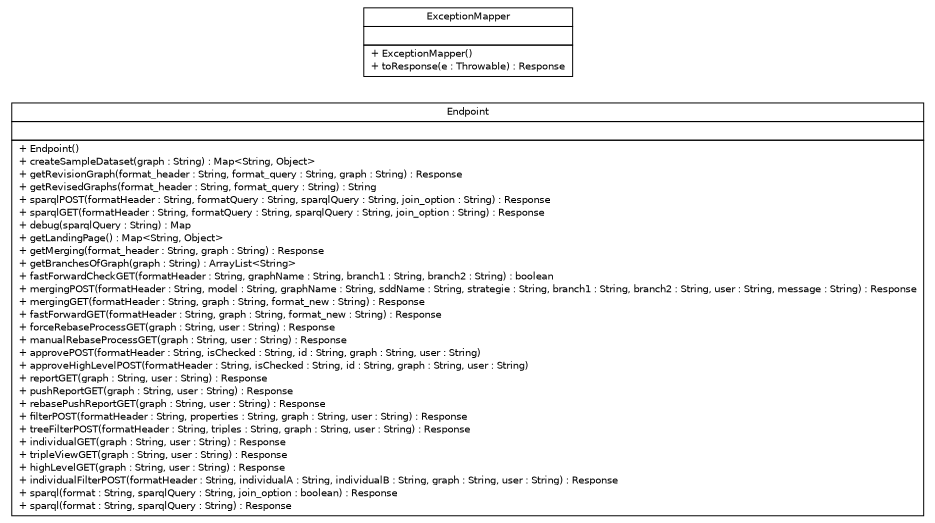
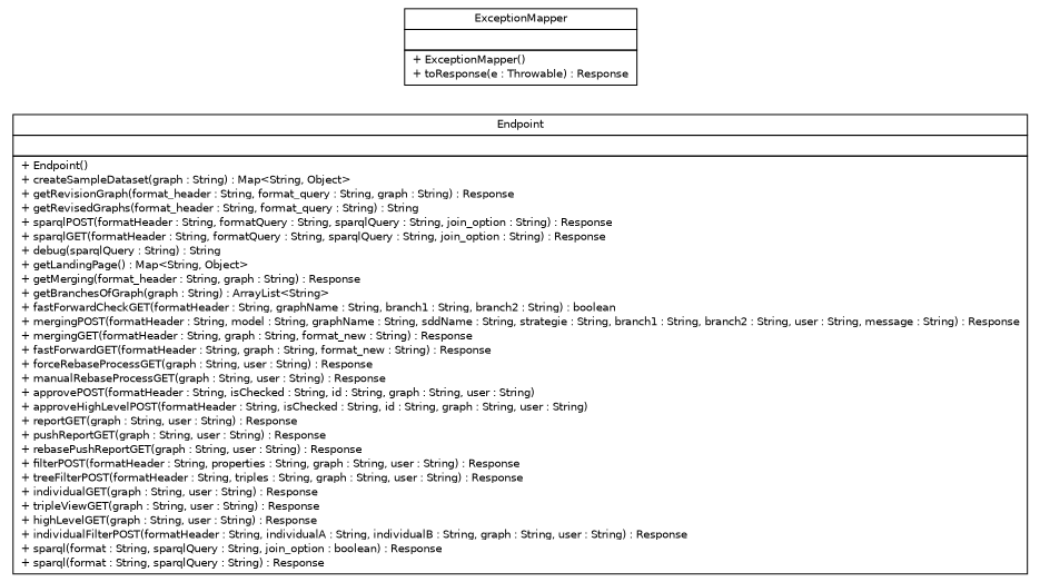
  digraph {
    nodesep=0.25
    ranksep=0.5
    rankdir=LR
    node [fontcolor=black fontname=Helvetica fontsize=10.0 shape=plaintext]
-   n1 [label=<<table title="de.tud.plt.r43ples.webservice.Endpoint" border="0" cellborder="1" cellspacing="0" cellpadding="2" port="p" href="./Endpoint.html"> 		<tr><td><table border="0" cellspacing="0" cellpadding="1"> <tr><td align="center" balign="center"> Endpoint </td></tr> 		</table></td></tr> 		<tr><td><table border="0" cellspacing="0" cellpadding="1"> <tr><td align="left" balign="left">  </td></tr> 		</table></td></tr> 		<tr><td><table border="0" cellspacing="0" cellpadding="1"> <tr><td align="left" balign="left"> + Endpoint() </td></tr> <tr><td align="left" balign="left"> + createSampleDataset(graph : String) : Map&lt;String, Object&gt; </td></tr> <tr><td align="left" balign="left"> + getRevisionGraph(format_header : String, format_query : String, graph : String) : Response </td></tr> <tr><td align="left" balign="left"> + getRevisedGraphs(format_header : String, format_query : String) : String </td></tr> <tr><td align="left" balign="left"> + sparqlPOST(formatHeader : String, formatQuery : String, sparqlQuery : String, join_option : String) : Response </td></tr> <tr><td align="left" balign="left"> + sparqlGET(formatHeader : String, formatQuery : String, sparqlQuery : String, join_option : String) : Response </td></tr> <tr><td align="left" balign="left"> + debug(sparqlQuery : String) : Map </td></tr> <tr><td align="left" balign="left"> + getLandingPage() : Map&lt;String, Object&gt; </td></tr> <tr><td align="left" balign="left"> + getMerging(format_header : String, graph : String) : Response </td></tr> <tr><td align="left" balign="left"> + getBranchesOfGraph(graph : String) : ArrayList&lt;String&gt; </td></tr> <tr><td align="left" balign="left"> + fastForwardCheckGET(formatHeader : String, graphName : String, branch1 : String, branch2 : String) : boolean </td></tr> <tr><td align="left" balign="left"> + mergingPOST(formatHeader : String, model : String, graphName : String, sddName : String, strategie : String, branch1 : String, branch2 : String, user : String, message : String) : Response </td></tr> <tr><td align="left" balign="left"> + mergingGET(formatHeader : String, graph : String, format_new : String) : Response </td></tr> <tr><td align="left" balign="left"> + fastForwardGET(formatHeader : String, graph : String, format_new : String) : Response </td></tr> <tr><td align="left" balign="left"> + forceRebaseProcessGET(graph : String, user : String) : Response </td></tr> <tr><td align="left" balign="left"> + manualRebaseProcessGET(graph : String, user : String) : Response </td></tr> <tr><td align="left" balign="left"> + approvePOST(formatHeader : String, isChecked : String, id : String, graph : String, user : String) </td></tr> <tr><td align="left" balign="left"> + approveHighLevelPOST(formatHeader : String, isChecked : String, id : String, graph : String, user : String) </td></tr> <tr><td align="left" balign="left"> + reportGET(graph : String, user : String) : Response </td></tr> <tr><td align="left" balign="left"> + pushReportGET(graph : String, user : String) : Response </td></tr> <tr><td align="left" balign="left"> + rebasePushReportGET(graph : String, user : String) : Response </td></tr> <tr><td align="left" balign="left"> + filterPOST(formatHeader : String, properties : String, graph : String, user : String) : Response </td></tr> <tr><td align="left" balign="left"> + treeFilterPOST(formatHeader : String, triples : String, graph : String, user : String) : Response </td></tr> <tr><td align="left" balign="left"> + individualGET(graph : String, user : String) : Response </td></tr> <tr><td align="left" balign="left"> + tripleViewGET(graph : String, user : String) : Response </td></tr> <tr><td align="left" balign="left"> + highLevelGET(graph : String, user : String) : Response </td></tr> <tr><td align="left" balign="left"> + individualFilterPOST(formatHeader : String, individualA : String, individualB : String, graph : String, user : String) : Response </td></tr> <tr><td align="left" balign="left"> + sparql(format : String, sparqlQuery : String, join_option : boolean) : Response </td></tr> <tr><td align="left" balign="left"> + sparql(format : String, sparqlQuery : String) : Response </td></tr> 		</table></td></tr> 		</table>>]
+   n1 [label=<<table title="de.tud.plt.r43ples.webservice.Endpoint" border="0" cellborder="1" cellspacing="0" cellpadding="2" port="p" href="./Endpoint.html"> 		<tr><td><table border="0" cellspacing="0" cellpadding="1"> <tr><td align="center" balign="center"> Endpoint </td></tr> 		</table></td></tr> 		<tr><td><table border="0" cellspacing="0" cellpadding="1"> <tr><td align="left" balign="left">  </td></tr> 		</table></td></tr> 		<tr><td><table border="0" cellspacing="0" cellpadding="1"> <tr><td align="left" balign="left"> + Endpoint() </td></tr> <tr><td align="left" balign="left"> + createSampleDataset(graph : String) : Map&lt;String, Object&gt; </td></tr> <tr><td align="left" balign="left"> + getRevisionGraph(format_header : String, format_query : String, graph : String) : Response </td></tr> <tr><td align="left" balign="left"> + getRevisedGraphs(format_header : String, format_query : String) : String </td></tr> <tr><td align="left" balign="left"> + sparqlPOST(formatHeader : String, formatQuery : String, sparqlQuery : String, join_option : String) : Response </td></tr> <tr><td align="left" balign="left"> + sparqlGET(formatHeader : String, formatQuery : String, sparqlQuery : String, join_option : String) : Response </td></tr> <tr><td align="left" balign="left"> + debug(sparqlQuery : String) : String </td></tr> <tr><td align="left" balign="left"> + getLandingPage() : Map&lt;String, Object&gt; </td></tr> <tr><td align="left" balign="left"> + getMerging(format_header : String, graph : String) : Response </td></tr> <tr><td align="left" balign="left"> + getBranchesOfGraph(graph : String) : ArrayList&lt;String&gt; </td></tr> <tr><td align="left" balign="left"> + fastForwardCheckGET(formatHeader : String, graphName : String, branch1 : String, branch2 : String) : boolean </td></tr> <tr><td align="left" balign="left"> + mergingPOST(formatHeader : String, model : String, graphName : String, sddName : String, strategie : String, branch1 : String, branch2 : String, user : String, message : String) : Response </td></tr> <tr><td align="left" balign="left"> + mergingGET(formatHeader : String, graph : String, format_new : String) : Response </td></tr> <tr><td align="left" balign="left"> + fastForwardGET(formatHeader : String, graph : String, format_new : String) : Response </td></tr> <tr><td align="left" balign="left"> + forceRebaseProcessGET(graph : String, user : String) : Response </td></tr> <tr><td align="left" balign="left"> + manualRebaseProcessGET(graph : String, user : String) : Response </td></tr> <tr><td align="left" balign="left"> + approvePOST(formatHeader : String, isChecked : String, id : String, graph : String, user : String) </td></tr> <tr><td align="left" balign="left"> + approveHighLevelPOST(formatHeader : String, isChecked : String, id : String, graph : String, user : String) </td></tr> <tr><td align="left" balign="left"> + reportGET(graph : String, user : String) : Response </td></tr> <tr><td align="left" balign="left"> + pushReportGET(graph : String, user : String) : Response </td></tr> <tr><td align="left" balign="left"> + rebasePushReportGET(graph : String, user : String) : Response </td></tr> <tr><td align="left" balign="left"> + filterPOST(formatHeader : String, properties : String, graph : String, user : String) : Response </td></tr> <tr><td align="left" balign="left"> + treeFilterPOST(formatHeader : String, triples : String, graph : String, user : String) : Response </td></tr> <tr><td align="left" balign="left"> + individualGET(graph : String, user : String) : Response </td></tr> <tr><td align="left" balign="left"> + tripleViewGET(graph : String, user : String) : Response </td></tr> <tr><td align="left" balign="left"> + highLevelGET(graph : String, user : String) : Response </td></tr> <tr><td align="left" balign="left"> + individualFilterPOST(formatHeader : String, individualA : String, individualB : String, graph : String, user : String) : Response </td></tr> <tr><td align="left" balign="left"> + sparql(format : String, sparqlQuery : String, join_option : boolean) : Response </td></tr> <tr><td align="left" balign="left"> + sparql(format : String, sparqlQuery : String) : Response </td></tr> 		</table></td></tr> 		</table>>]
    n2 [label=<<table title="de.tud.plt.r43ples.webservice.ExceptionMapper" border="0" cellborder="1" cellspacing="0" cellpadding="2" port="p" href="./ExceptionMapper.html"> 		<tr><td><table border="0" cellspacing="0" cellpadding="1"> <tr><td align="center" balign="center"> ExceptionMapper </td></tr> 		</table></td></tr> 		<tr><td><table border="0" cellspacing="0" cellpadding="1"> <tr><td align="left" balign="left">  </td></tr> 		</table></td></tr> 		<tr><td><table border="0" cellspacing="0" cellpadding="1"> <tr><td align="left" balign="left"> + ExceptionMapper() </td></tr> <tr><td align="left" balign="left"> + toResponse(e : Throwable) : Response </td></tr> 		</table></td></tr> 		</table>>]
  }
